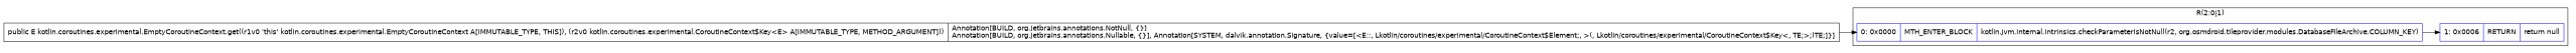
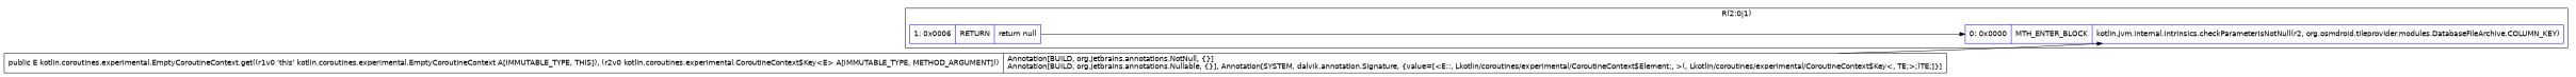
  digraph {
    rankdir=LR
    fontname="DejaVu Sans"
    node [color=blue shape=record fontname="DejaVu Sans"]
    edge [fontname="DejaVu Sans"]
    n1 [label="{0\:\ 0x0000|MTH_ENTER_BLOCK\l|kotlin.jvm.internal.Intrinsics.checkParameterIsNotNull(r2, org.osmdroid.tileprovider.modules.DatabaseFileArchive.COLUMN_KEY)\l}"]
    n2 [label="{1\:\ 0x0006|RETURN\l|return null\l}"]
    n3 [label="{public E kotlin.coroutines.experimental.EmptyCoroutineContext.get((r1v0 'this' kotlin.coroutines.experimental.EmptyCoroutineContext A[IMMUTABLE_TYPE, THIS]), (r2v0 kotlin.coroutines.experimental.CoroutineContext$Key\<E\> A[IMMUTABLE_TYPE, METHOD_ARGUMENT]))  | Annotation[BUILD, org.jetbrains.annotations.NotNull, \{\}]\lAnnotation[BUILD, org.jetbrains.annotations.Nullable, \{\}], Annotation[SYSTEM, dalvik.annotation.Signature, \{value=[\<E::, Lkotlin\/coroutines\/experimental\/CoroutineContext$Element;, \>(, Lkotlin\/coroutines\/experimental\/CoroutineContext$Key\<, TE;\>;)TE;]\}]\l}" color=""]
    subgraph cluster_1 {
      label="R(2:0|1)"
      n1
      n2
    }
-   n1 -> n2
+   n2 -> n1
    n3 -> n1
  }
